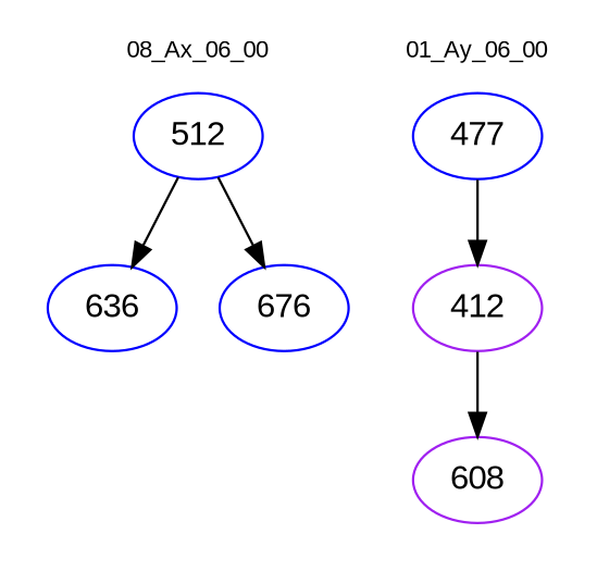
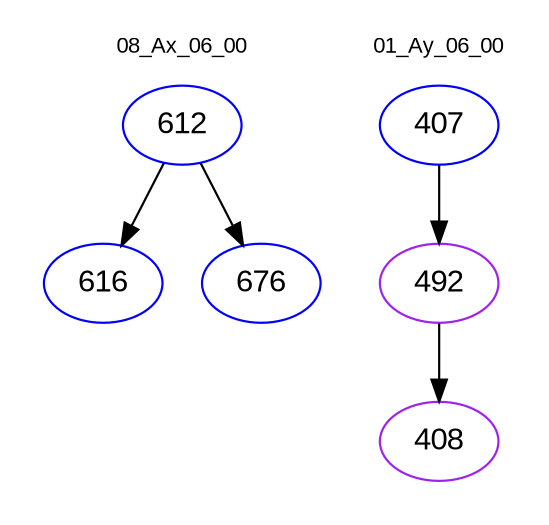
  digraph {
    fontname="Liberation Sans"
    node [color=blue fontname="Liberation Sans"]
    edge [color=black fontname="Liberation Sans"]
-   n1 [label=512]
-   n2 [label=636]
+   n1 [label=612]
+   n2 [label=616]
    n3 [label=676]
-   n4 [label=477]
-   n5 [color=purple label=608]
-   n6 [color=purple label=412]
+   n4 [label=407]
+   n5 [color=purple label=408]
+   n6 [color=purple label=492]
    subgraph cluster_1 {
      color=white
      fontsize=10
      label="08_Ax_06_00"
      n1
      n2
      n3
    }
    subgraph cluster_2 {
      color=white
      fontsize=10
      label="01_Ay_06_00"
      n4
      n5
      n6
    }
    n1 -> n2
    n1 -> n3
    n4 -> n6
    n6 -> n5
  }
